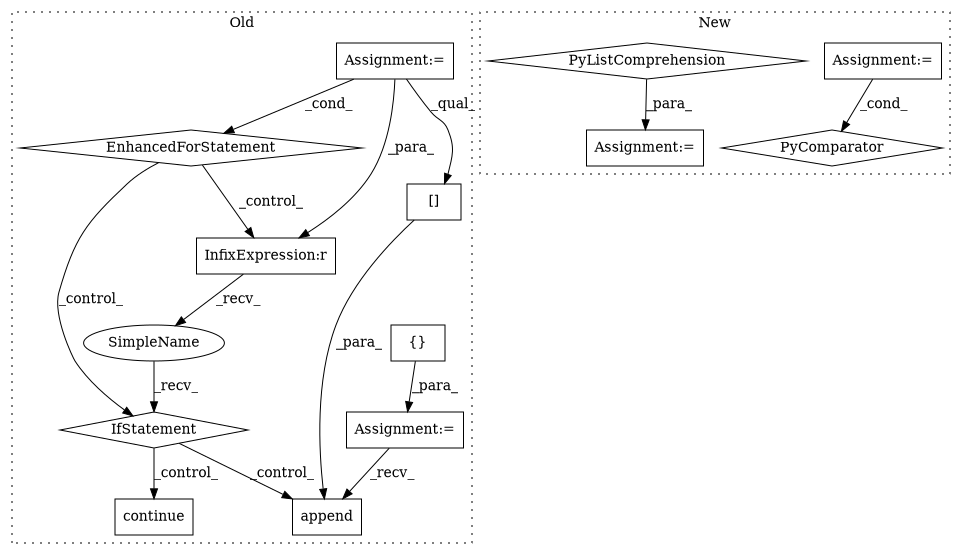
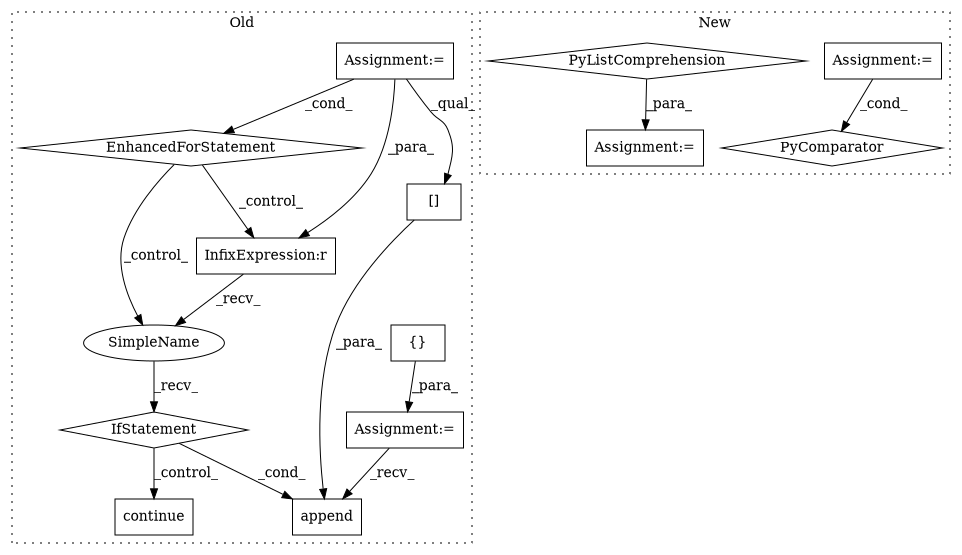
  digraph {
    node [a=7 l=63 s=1146 shape=box]
    n1 [a=18 l=9 label=continue s=1467]
    n2 [a=25 l="4,2" label=IfStatement s="1406,1455" shape=diamond]
    n3 [a=42 label=SimpleName shape=ellipse l="" s=""]
    n4 [l=11 label="Assignment:=" s=571]
    n5 [a=70 l="53,2" label=EnhancedForStatement s="1292,1396" shape=diamond]
    n6 [a=27 l=4 label="InfixExpression:r" s=1446]
    n7 [a=32 l="7,1" label=append s="1618,1660"]
    n8 [l=1 label="Assignment:=" s=1226]
    n9 [a=4 l=2 label="{}" s=1252]
    n10 [a=2 l="28,1" label="[]" s="1625,1659"]
    n11 [a=113 label=PyComparator shape=diamond]
    n12 [label="Assignment:="]
    n13 [a=109 l=171 label=PyListComprehension s=1046 shape=diamond]
    n14 [l=12 label="Assignment:=" s=1034]
    subgraph cluster_1 {
      label=Old
      style=dotted
      n1
      n2
      n3
      n4
      n5
      n6
      n7
      n8
      n9
      n10
    }
    subgraph cluster_2 {
      label=New
      style=dotted
      n11
      n12
      n13
      n14
    }
    n2 -> n1 [label=_control_]
-   n2 -> n7 [label=_control_]
+   n2 -> n7 [label=_cond_]
    n3 -> n2 [label=_recv_]
    n4 -> n5 [label=_cond_]
    n4 -> n6 [label=_para_]
    n4 -> n10 [label=_qual_]
-   n5 -> n2 [label=_control_]
+   n5 -> n3 [label=_control_]
    n5 -> n6 [label=_control_]
    n6 -> n3 [label=_recv_]
    n8 -> n7 [label=_recv_]
    n9 -> n8 [label=_para_]
    n10 -> n7 [label=_para_]
    n12 -> n11 [label=_cond_]
    n13 -> n14 [label=_para_]
  }
